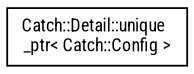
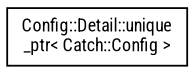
  digraph {
    rankdir=LR
    fontname="Roboto Condensed"
-   n1 [color=black fillcolor=white fontname="Roboto Condensed" fontsize=10 height=0.2 label="Catch::Detail::unique\l_ptr\< Catch::Config \>" shape=record style=filled width=0.4]
+   n1 [color=black fillcolor=white fontname="Roboto Condensed" fontsize=10 height=0.2 label="Config::Detail::unique\l_ptr\< Catch::Config \>" shape=record style=filled width=0.4]
  }
